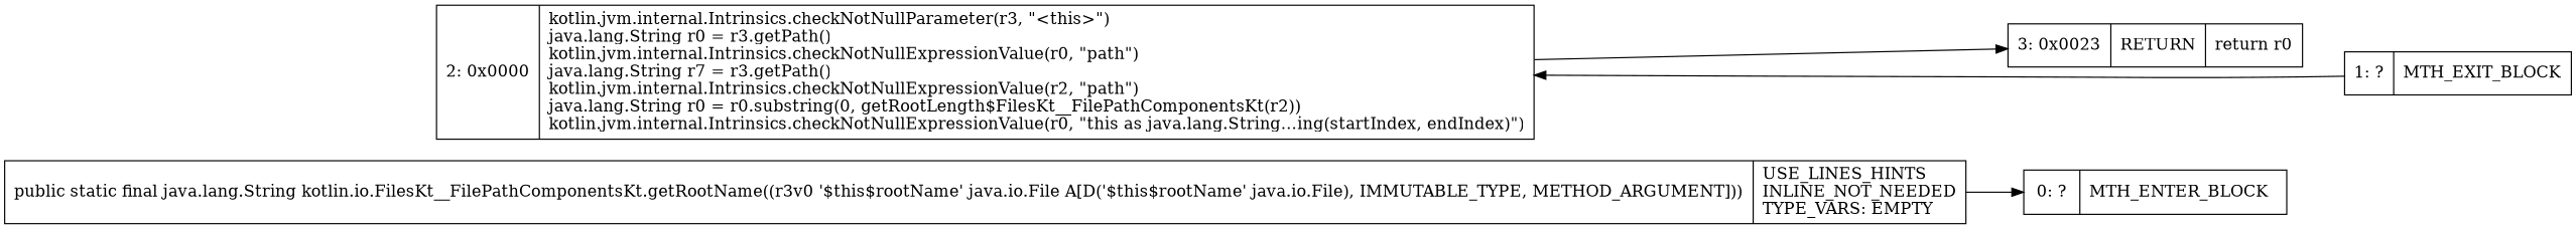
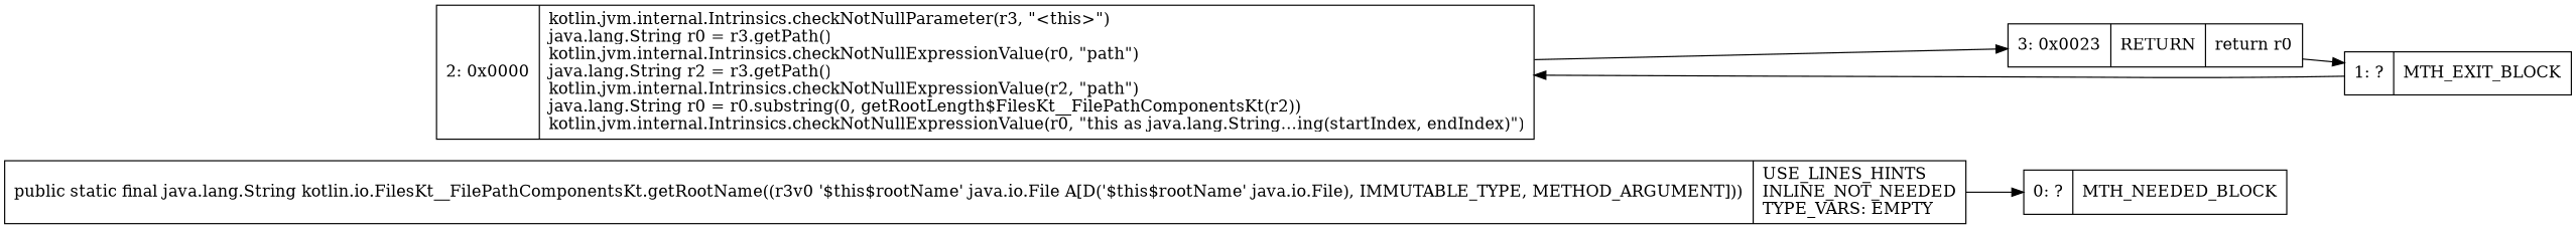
  digraph {
    rankdir=LR
    node [shape=record]
-   n1 [label="{0\:\ ?|MTH_ENTER_BLOCK\l}"]
-   n2 [label="{2\:\ 0x0000|kotlin.jvm.internal.Intrinsics.checkNotNullParameter(r3, \"\<this\>\")\ljava.lang.String r0 = r3.getPath()\lkotlin.jvm.internal.Intrinsics.checkNotNullExpressionValue(r0, \"path\")\ljava.lang.String r7 = r3.getPath()\lkotlin.jvm.internal.Intrinsics.checkNotNullExpressionValue(r2, \"path\")\ljava.lang.String r0 = r0.substring(0, getRootLength$FilesKt__FilePathComponentsKt(r2))\lkotlin.jvm.internal.Intrinsics.checkNotNullExpressionValue(r0, \"this as java.lang.String…ing(startIndex, endIndex)\")\l}"]
+   n1 [label="{0\:\ ?|MTH_NEEDED_BLOCK\l}"]
+   n2 [label="{2\:\ 0x0000|kotlin.jvm.internal.Intrinsics.checkNotNullParameter(r3, \"\<this\>\")\ljava.lang.String r0 = r3.getPath()\lkotlin.jvm.internal.Intrinsics.checkNotNullExpressionValue(r0, \"path\")\ljava.lang.String r2 = r3.getPath()\lkotlin.jvm.internal.Intrinsics.checkNotNullExpressionValue(r2, \"path\")\ljava.lang.String r0 = r0.substring(0, getRootLength$FilesKt__FilePathComponentsKt(r2))\lkotlin.jvm.internal.Intrinsics.checkNotNullExpressionValue(r0, \"this as java.lang.String…ing(startIndex, endIndex)\")\l}"]
    n3 [label="{3\:\ 0x0023|RETURN\l|return r0\l}"]
    n4 [label="{1\:\ ?|MTH_EXIT_BLOCK\l}"]
    n5 [label="{public static final java.lang.String kotlin.io.FilesKt__FilePathComponentsKt.getRootName((r3v0 '$this$rootName' java.io.File A[D('$this$rootName' java.io.File), IMMUTABLE_TYPE, METHOD_ARGUMENT]))  | USE_LINES_HINTS\lINLINE_NOT_NEEDED\lTYPE_VARS: EMPTY\l}"]
    n2 -> n3
+   n3 -> n4
    n4 -> n2
    n5 -> n1
  }
